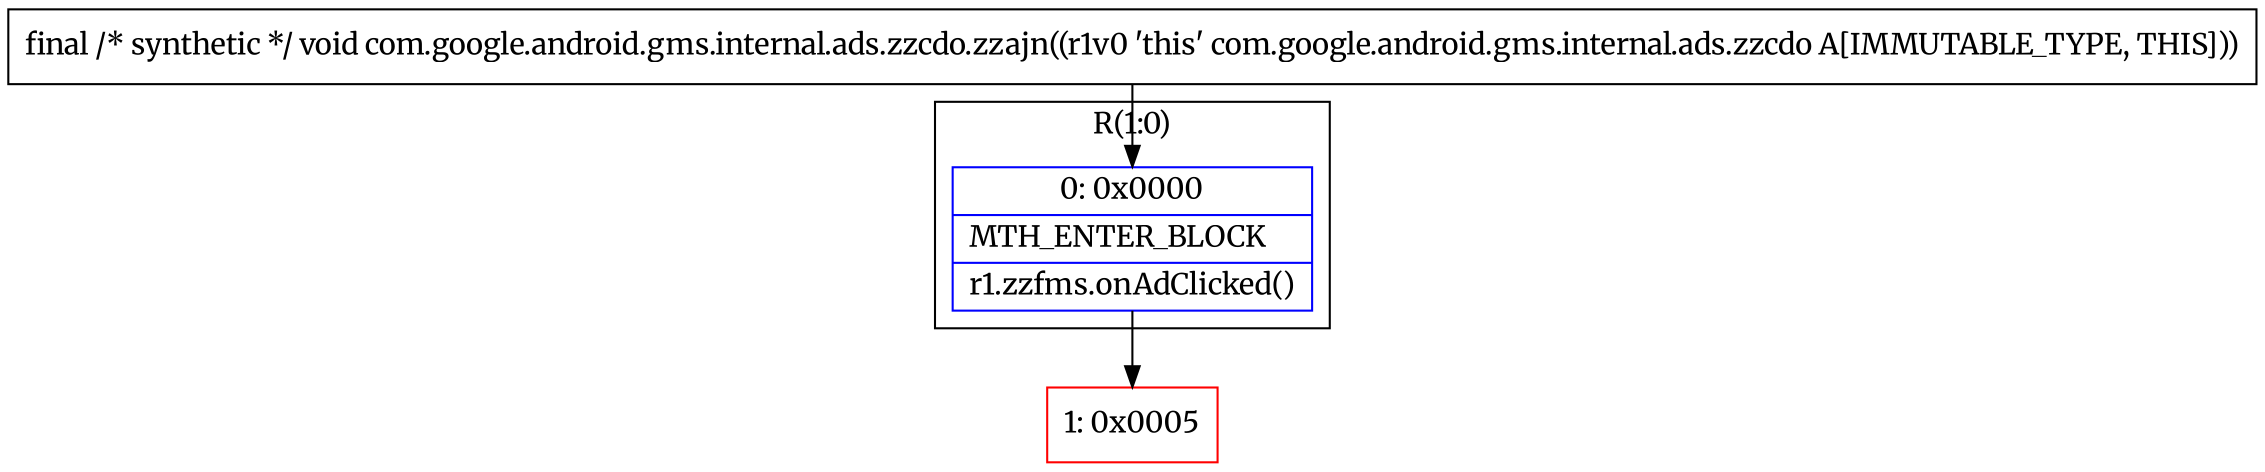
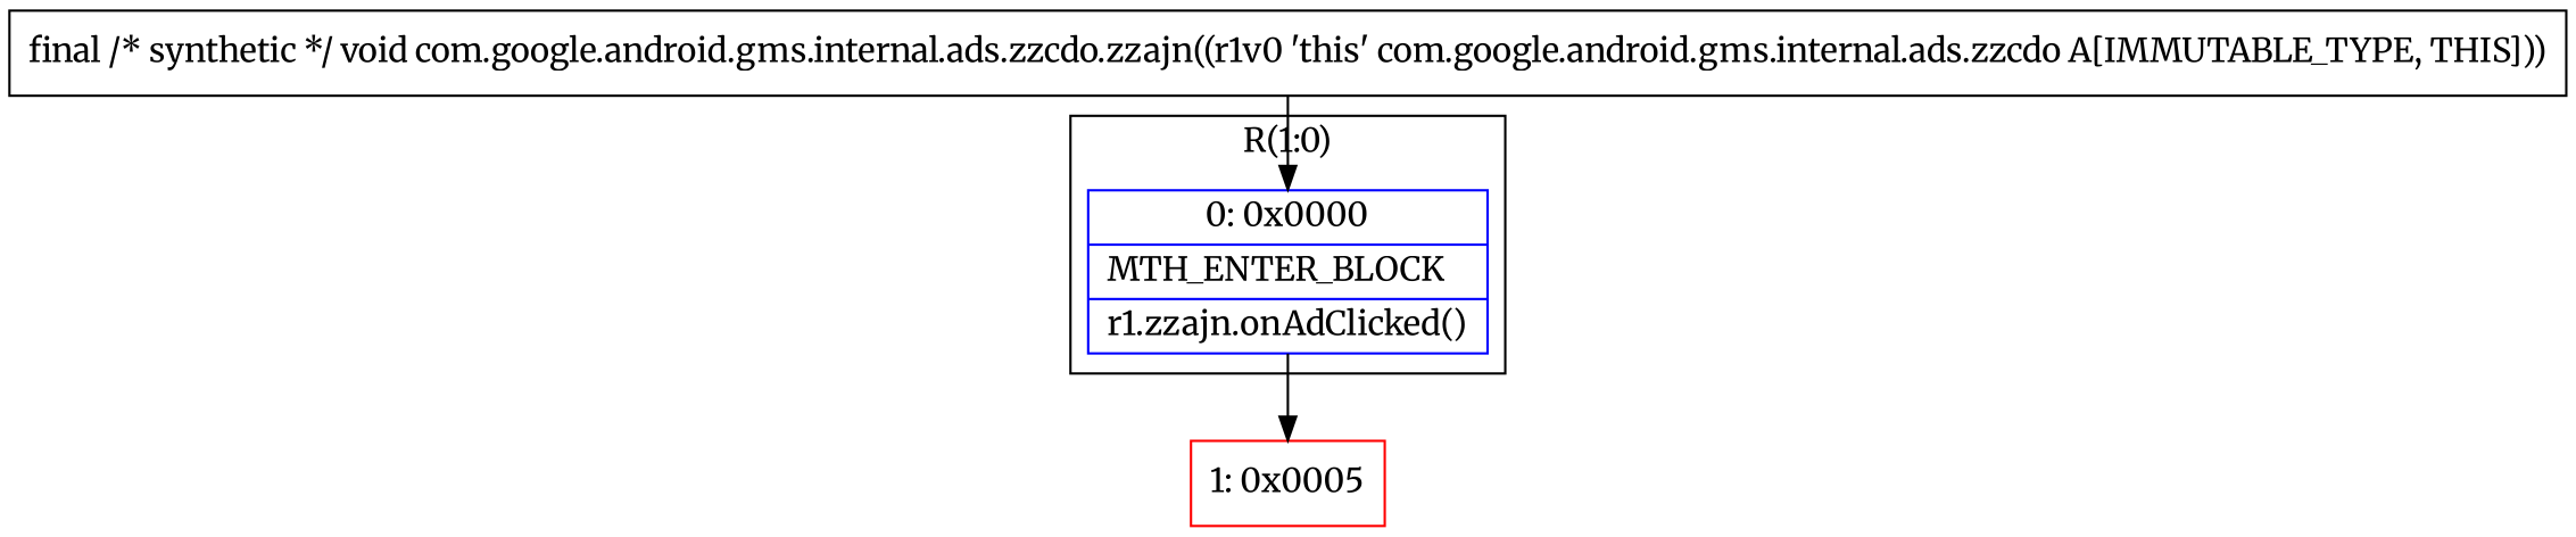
  digraph {
    fontname=Merriweather
    node [shape=record fontname=Merriweather]
    edge [fontname=Merriweather]
-   n1 [color=blue label="{0\:\ 0x0000|MTH_ENTER_BLOCK\l|r1.zzfms.onAdClicked()\l}"]
+   n1 [color=blue label="{0\:\ 0x0000|MTH_ENTER_BLOCK\l|r1.zzajn.onAdClicked()\l}"]
    n2 [color=red label="{1\:\ 0x0005}"]
    n3 [label="{final \/* synthetic *\/ void com.google.android.gms.internal.ads.zzcdo.zzajn((r1v0 'this' com.google.android.gms.internal.ads.zzcdo A[IMMUTABLE_TYPE, THIS])) }"]
    subgraph cluster_1 {
      label="R(1:0)"
      n1
    }
    n1 -> n2
    n3 -> n1
  }
